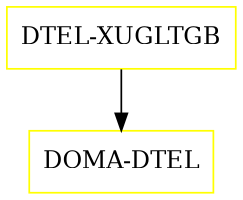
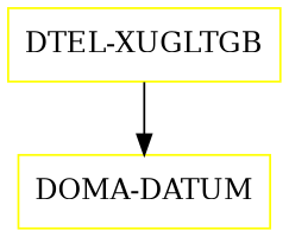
  digraph {
    node [color=yellow shape=box]
    "DTEL-XUGLTGB"
-   "DOMA-DATUM" [label="DOMA-DTEL"]
+   "DOMA-DATUM"
    "DTEL-XUGLTGB" -> "DOMA-DATUM"
  }
